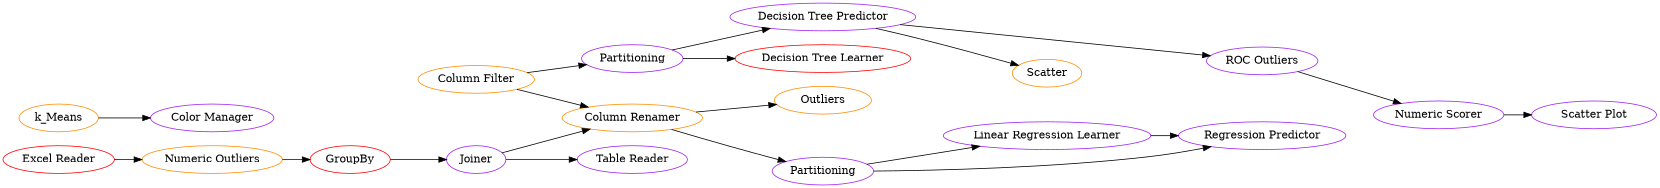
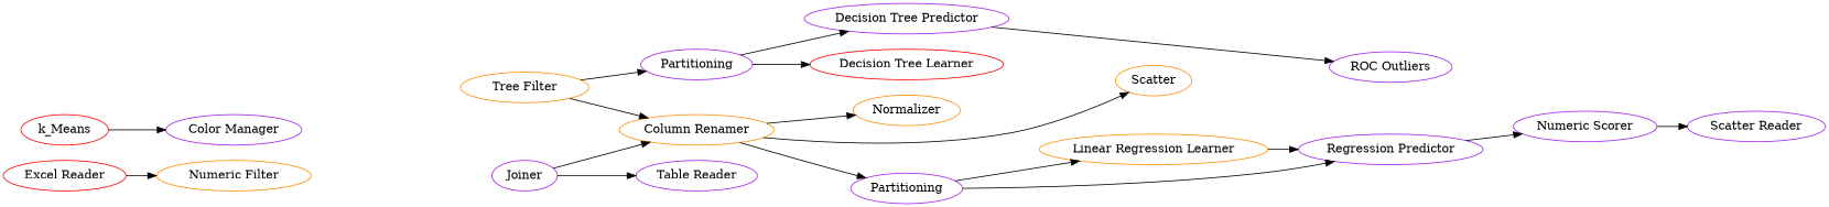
  digraph {
    rankdir=LR
    node [color=purple]
    n1 [color=darkorange label="Column Renamer"]
-   n2 [color=darkorange label=Outliers]
+   n2 [color=darkorange label=Normalizer]
    n3 [label=Partitioning]
-   n4 [label="Linear Regression Learner"]
+   n4 [color=darkorange label="Linear Regression Learner"]
    n5 [label="Regression Predictor"]
-   n6 [color=darkorange label="Column Filter"]
+   n6 [color=darkorange label="Tree Filter"]
    n7 [label=Partitioning]
-   n8 [color=darkorange label=k_Means]
+   n8 [color=red label=k_Means]
    n9 [label="Color Manager"]
    n10 [label="Numeric Scorer"]
    n11 [color=red label="Decision Tree Learner"]
    n12 [label="Decision Tree Predictor"]
    n13 [color=darkorange label=Scatter]
    n14 [label="ROC Outliers"]
-   n15 [color=red label=GroupBy]
    n16 [label=Joiner]
    n17 [label="Table Reader"]
-   n18 [label="Scatter Plot"]
-   n19 [color=darkorange label="Numeric Outliers"]
+   n18 [label="Scatter Reader"]
+   n19 [color=darkorange label="Numeric Filter"]
    n20 [color=red label="Excel Reader"]
    n1 -> n2
    n1 -> n3
    n3 -> n4
    n3 -> n5
    n4 -> n5
-   n14 -> n10
+   n5 -> n10
    n6 -> n1
    n6 -> n7
    n7 -> n11
    n7 -> n12
    n8 -> n9
    n10 -> n18
-   n12 -> n13
+   n1 -> n13
    n12 -> n14
-   n15 -> n16
    n16 -> n1
    n16 -> n17
-   n19 -> n15
    n20 -> n19
  }
